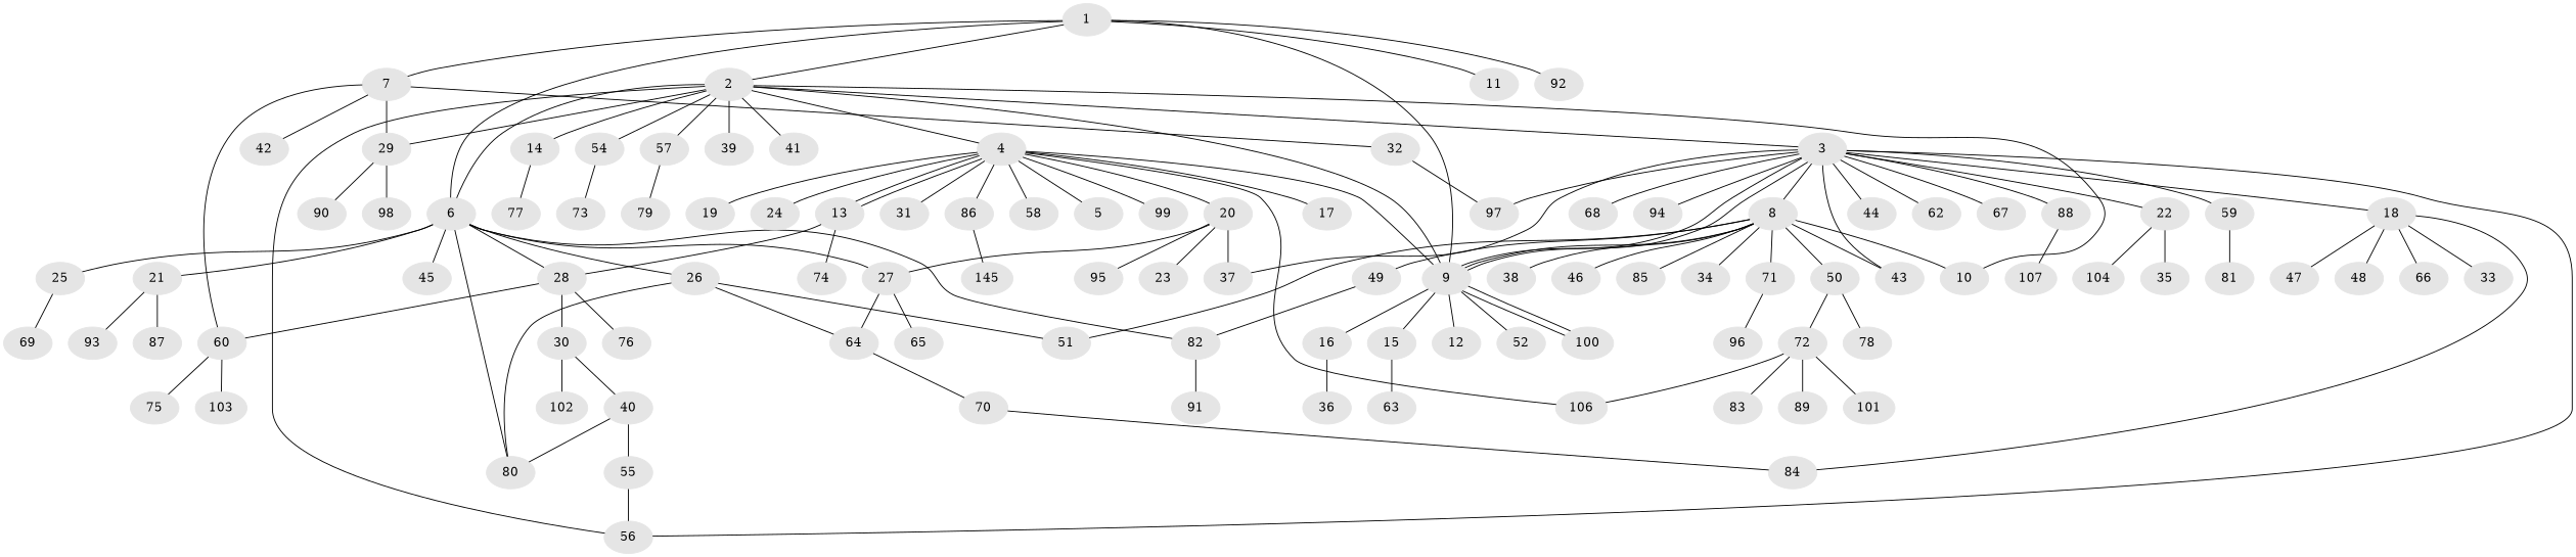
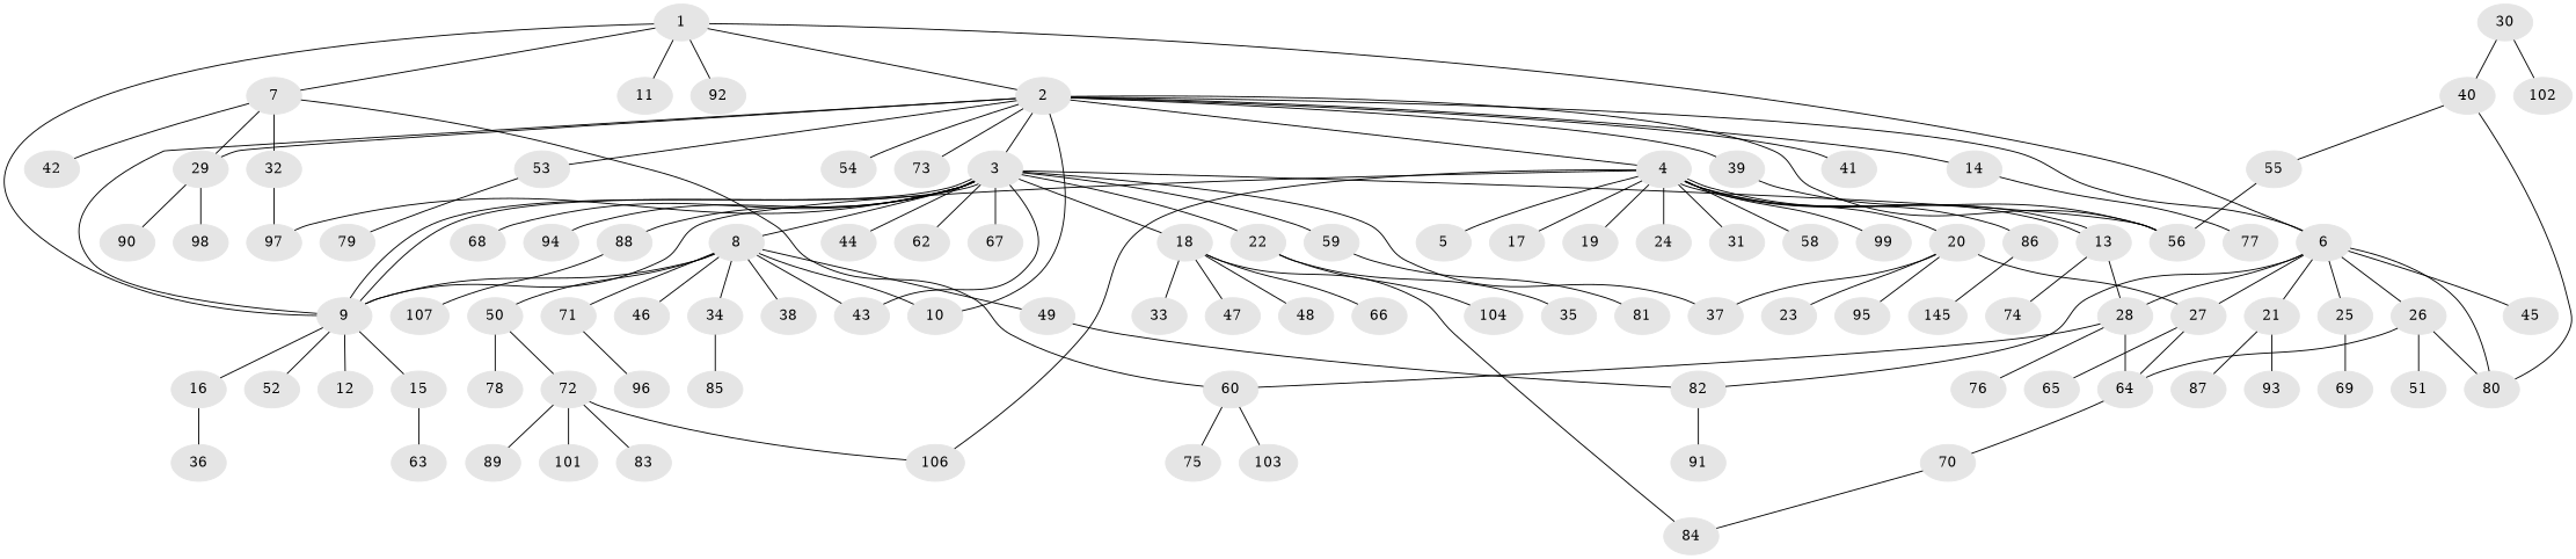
  graph {
    node [color=gray90 style=filled]
    1
    2
    6
    7
    9
    11
    92
    3
    4
    10
    14
    29
    39
    41
    54
    56
-   57
+   57 [label=53]
    73
    21
    25
    26
    27
    28
    45
    80
    82
    32
    42
    60
    12
    15
    16
    52
-   100
    8
    18
    22
    37
    43
    44
    59
    62
    67
    68
    88
    94
    97
    5
    13
    17
    19
    20
    24
    31
    58
    86
    99
    106
    77
    90
    98
    79
    34
    38
    46
    49
    50
    51
    71
    85
    33
    47
    48
    66
    84
    35
    104
    81
    107
    74
    23
    95
    n83 [label=145]
    87
    93
    69
    64
    65
    30
    76
    91
    75
    103
    72
    78
    96
    63
    36
    70
    40
    102
    55
    83
    89
    101
    1 -- 2
    1 -- 6
    1 -- 7
    1 -- 9
    1 -- 11
    1 -- 92
    2 -- 6
    2 -- 9
    2 -- 3
    2 -- 4
    2 -- 10
    2 -- 14
    2 -- 29
    2 -- 39
    2 -- 41
    2 -- 54
    2 -- 56
    2 -- 57
-   54 -- 73
+   2 -- 73
    6 -- 21
    6 -- 25
    6 -- 26
    6 -- 27
    6 -- 28
    6 -- 45
    6 -- 80
    6 -- 82
    7 -- 29
    7 -- 32
    7 -- 42
    7 -- 60
    9 -- 12
    9 -- 15
    9 -- 16
    9 -- 52
-   9 -- 100
-   9 -- 100
    3 -- 9
    3 -- 9
    3 -- 56
    3 -- 8
    3 -- 18
    3 -- 22
    3 -- 37
    3 -- 43
    3 -- 44
    3 -- 59
    3 -- 62
    3 -- 67
    3 -- 68
    3 -- 88
    3 -- 94
    3 -- 97
    4 -- 9
    4 -- 5
    4 -- 13
    4 -- 13
    4 -- 17
    4 -- 19
    4 -- 20
    4 -- 24
    4 -- 31
    4 -- 58
    4 -- 86
    4 -- 99
    4 -- 106
    14 -- 77
    29 -- 90
    29 -- 98
+   39 -- 56
    57 -- 79
    21 -- 87
    21 -- 93
    25 -- 69
    26 -- 80
    26 -- 51
    26 -- 64
    27 -- 64
    27 -- 65
    28 -- 60
-   28 -- 30
+   28 -- 64
    28 -- 76
    82 -- 91
    32 -- 97
    60 -- 75
    60 -- 103
    15 -- 63
    16 -- 36
    8 -- 9
    8 -- 10
    8 -- 43
    8 -- 34
    8 -- 38
    8 -- 46
    8 -- 49
    8 -- 50
-   8 -- 51
    8 -- 71
-   8 -- 85
+   34 -- 85
    18 -- 33
    18 -- 47
    18 -- 48
    18 -- 66
    18 -- 84
    22 -- 35
    22 -- 104
    59 -- 81
    88 -- 107
    13 -- 28
    13 -- 74
    20 -- 27
    20 -- 37
    20 -- 23
    20 -- 95
    86 -- n83
    49 -- 82
    50 -- 72
    50 -- 78
    71 -- 96
    64 -- 70
    30 -- 40
    30 -- 102
    72 -- 106
    72 -- 83
    72 -- 89
    72 -- 101
    70 -- 84
    40 -- 80
    40 -- 55
    55 -- 56
  }
